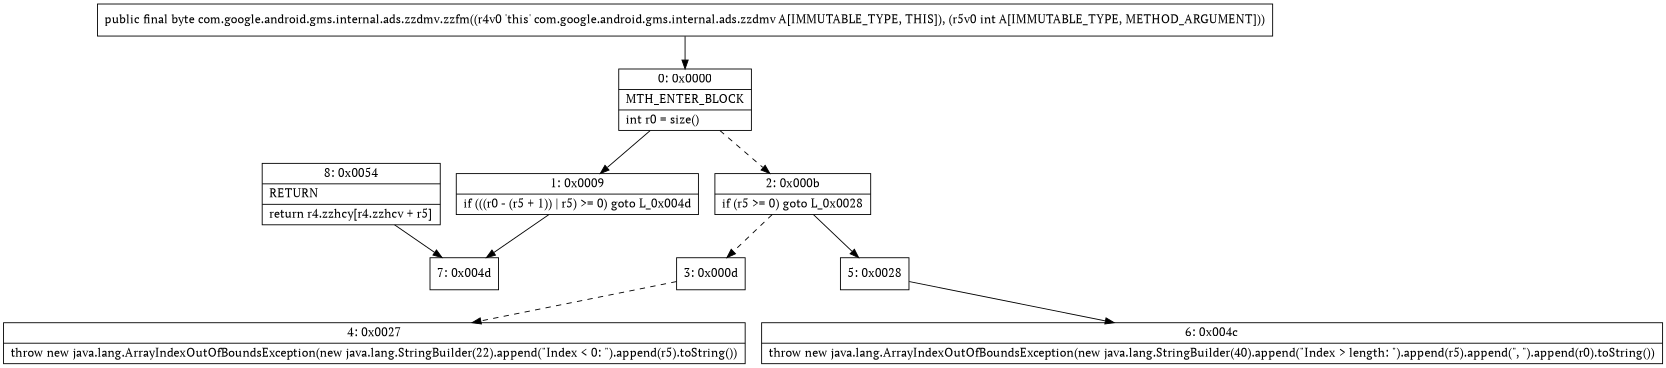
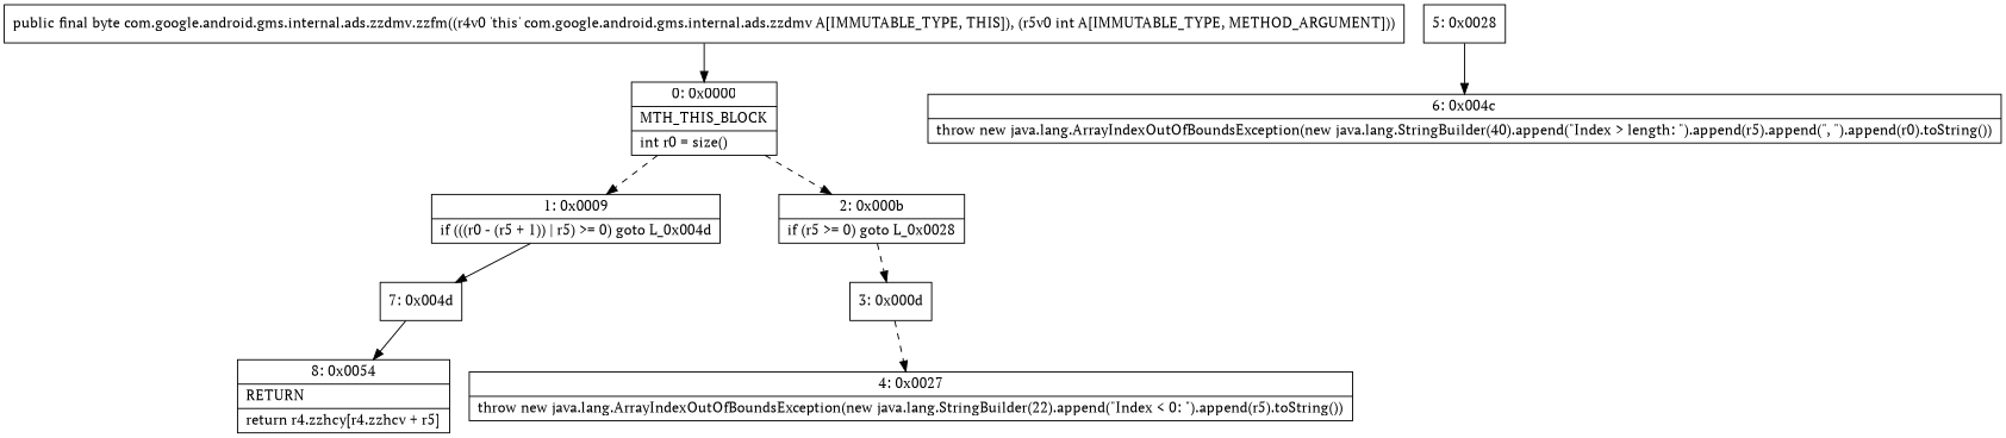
  digraph {
    fontname="PT Serif"
    node [fontname="PT Serif" shape=record]
    edge [fontname="PT Serif"]
-   n1 [label="{0\:\ 0x0000|MTH_ENTER_BLOCK\l|int r0 = size()\l}"]
+   n1 [label="{0\:\ 0x0000|MTH_THIS_BLOCK\l|int r0 = size()\l}"]
    n2 [label="{1\:\ 0x0009|if (((r0 \- (r5 + 1)) \| r5) \>= 0) goto L_0x004d\l}"]
    n3 [label="{2\:\ 0x000b|if (r5 \>= 0) goto L_0x0028\l}"]
    n4 [label="{7\:\ 0x004d}"]
    n5 [label="{3\:\ 0x000d}"]
    n6 [label="{5\:\ 0x0028}"]
    n7 [label="{8\:\ 0x0054|RETURN\l|return r4.zzhcy[r4.zzhcv + r5]\l}"]
    n8 [label="{4\:\ 0x0027|throw new java.lang.ArrayIndexOutOfBoundsException(new java.lang.StringBuilder(22).append(\"Index \< 0: \").append(r5).toString())\l}"]
    n9 [label="{6\:\ 0x004c|throw new java.lang.ArrayIndexOutOfBoundsException(new java.lang.StringBuilder(40).append(\"Index \> length: \").append(r5).append(\", \").append(r0).toString())\l}"]
    n10 [label="{public final byte com.google.android.gms.internal.ads.zzdmv.zzfm((r4v0 'this' com.google.android.gms.internal.ads.zzdmv A[IMMUTABLE_TYPE, THIS]), (r5v0 int A[IMMUTABLE_TYPE, METHOD_ARGUMENT])) }"]
-   n1 -> n2
+   n1 -> n2 [style=dashed]
    n1 -> n3 [style=dashed]
    n2 -> n4
    n3 -> n5 [style=dashed]
-   n3 -> n6
-   n7 -> n4
+   n4 -> n7
    n5 -> n8 [style=dashed]
    n6 -> n9
    n10 -> n1
  }
